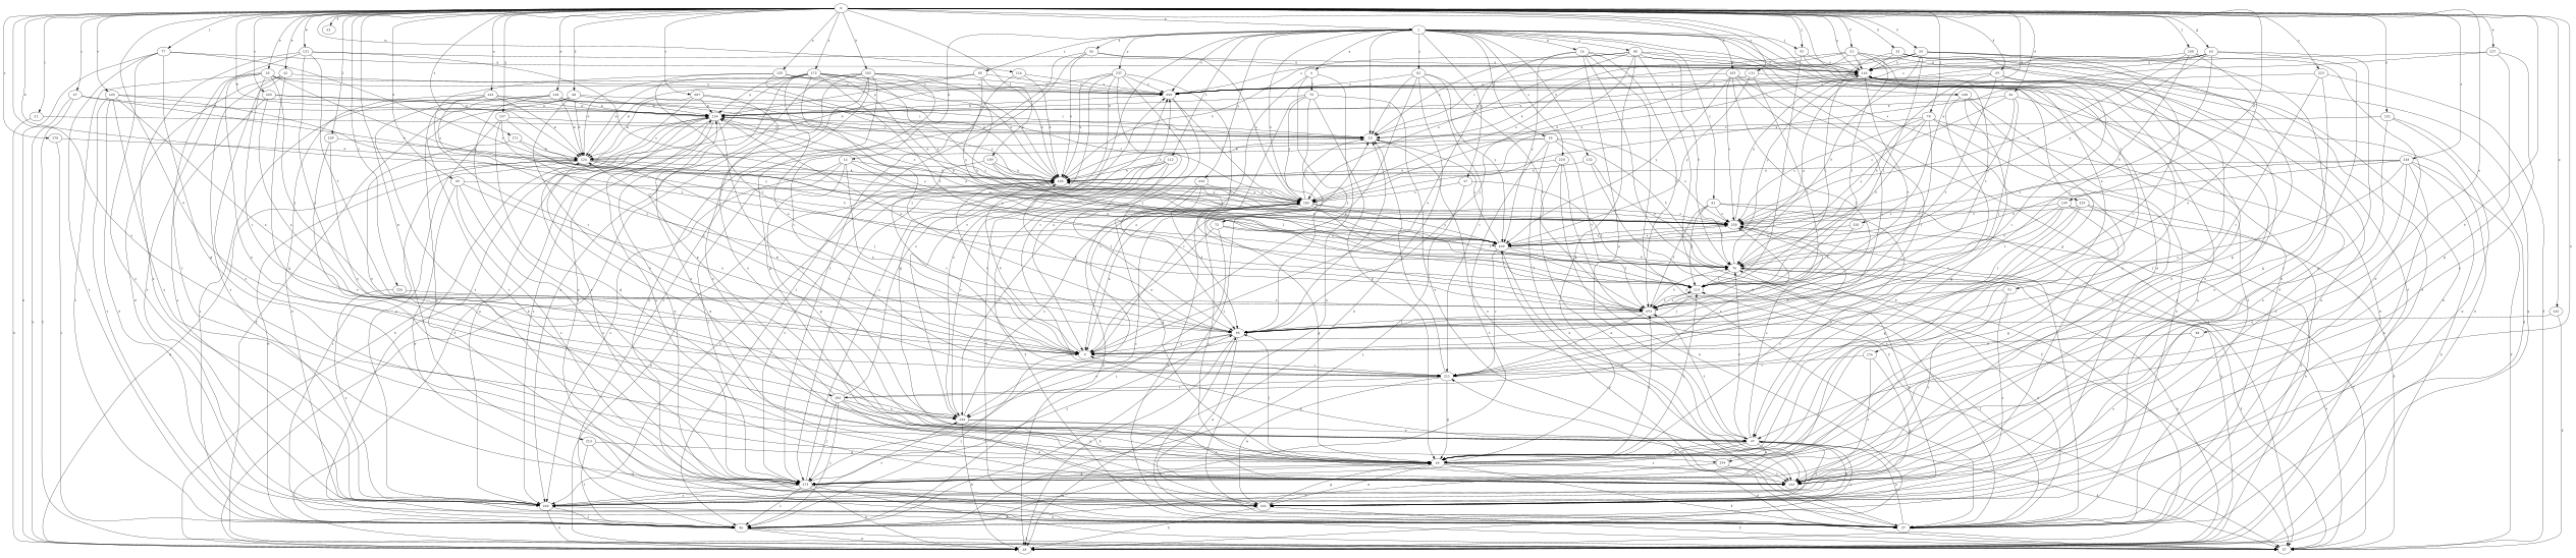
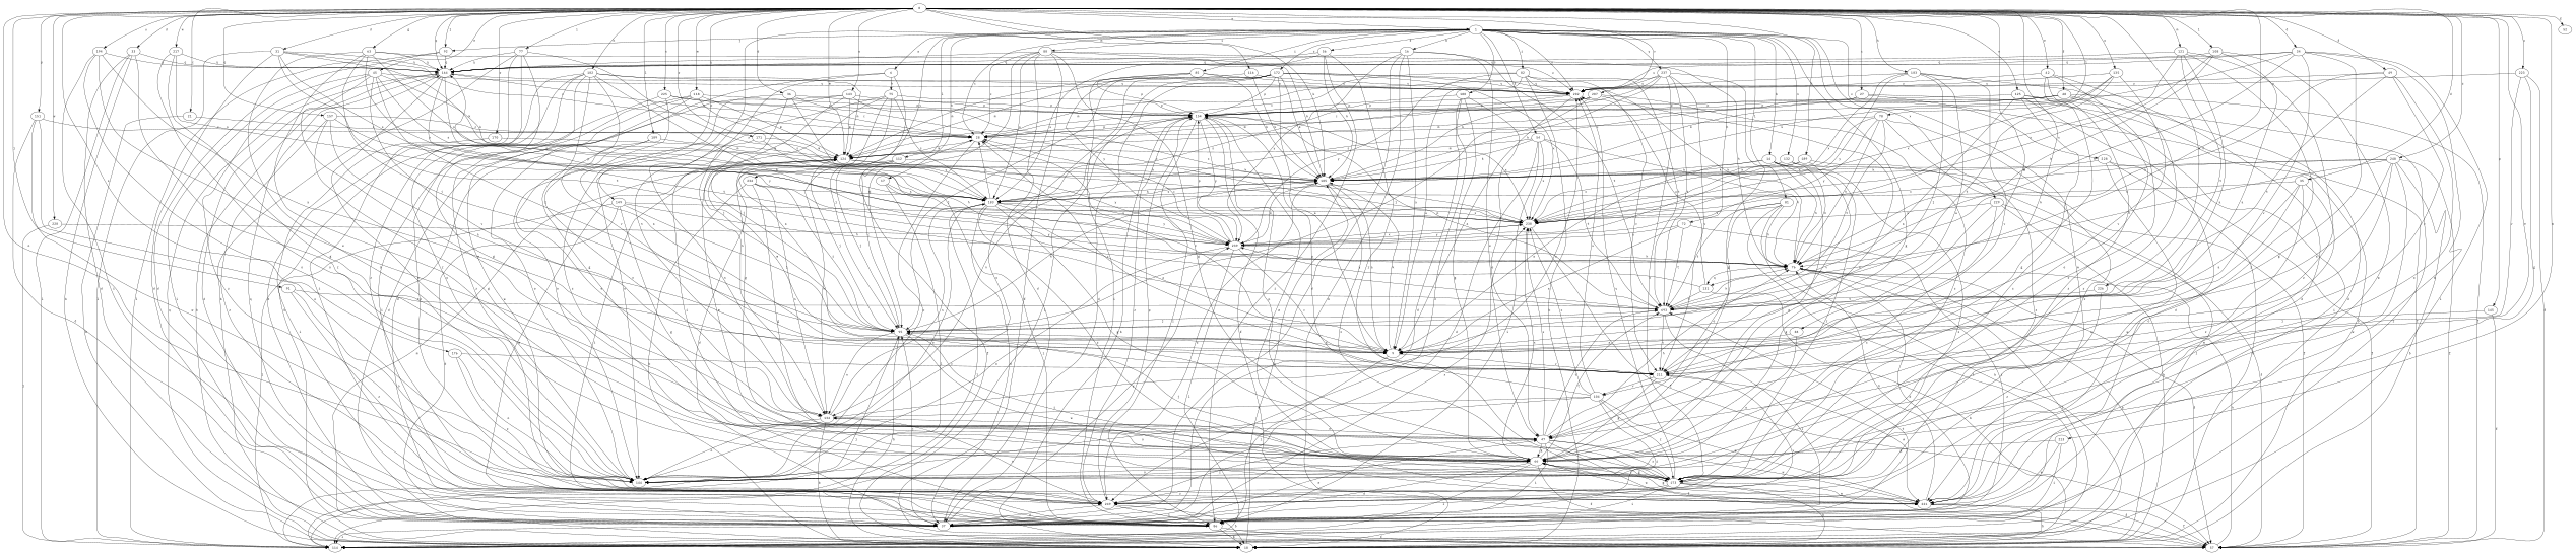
  strict digraph {
    fontname="IBM Plex Mono"
    node [fontname="IBM Plex Mono"]
    edge [fontname="IBM Plex Mono"]
    0
    1
    21
    27
    31
    33
    34
    35
    36
    38
    42
    45
    47
    48
    49
    52
    63
    77
    78
    91
    92
    102
    103
    104
    105
    108
    109
    116
    118
    121
    124
    125
    131
    135
    143
    144
    145
    149
    151
    157
    164
    170
    171
    176
    189
    194
    207
    213
    217
    220
    223
    225
    226
    248
    6
    14
    16
    17
    28
    54
    56
    66
    72
    80
    81
    82
    85
    112
    132
    134
    172
    180
    202
    221
    228
    229
    234
    237
    18
    57
    154
    37
    n83 [label=693]
    114
    183
    173
    211
    76
    9
    95
    239
    230
    249
    86
    75
    0 -> 1 [label=a]
    0 -> 21 [label=c]
    0 -> 27 [label=c]
    0 -> 31 [label=d]
    0 -> 33 [label=d]
    0 -> 34 [label=d]
    0 -> 35 [label=d]
    0 -> 36 [label=d]
    0 -> 38 [label=e]
    0 -> 42 [label=e]
    0 -> 45 [label=e]
    0 -> 47 [label=e]
    0 -> 48 [label=f]
    0 -> 49 [label=f]
    0 -> 52 [label=f]
    0 -> 63 [label=g]
    0 -> 77 [label=i]
    0 -> 78 [label=i]
    0 -> 91 [label=j]
    0 -> 92 [label=j]
    0 -> 102 [label=k]
    0 -> 103 [label=k]
    0 -> 104 [label=k]
    0 -> 105 [label=k]
    0 -> 108 [label=l]
    0 -> 109 [label=l]
    0 -> 116 [label=m]
    0 -> 118 [label=m]
    0 -> 121 [label=m]
    0 -> 124 [label=m]
    0 -> 125 [label=n]
    0 -> 131 [label=n]
    0 -> 135 [label=o]
    0 -> 143 [label=o]
    0 -> 144 [label=o]
    0 -> 145 [label=p]
    0 -> 149 [label=p]
    0 -> 151 [label=p]
    0 -> 157 [label=q]
    0 -> 164 [label=q]
    0 -> 170 [label=r]
    0 -> 171 [label=r]
    0 -> 176 [label=s]
    0 -> 189 [label=t]
    0 -> 194 [label=u]
    0 -> 207 [label=v]
    0 -> 213 [label=w]
    0 -> 217 [label=w]
    0 -> 220 [label=w]
    0 -> 223 [label=x]
    0 -> 225 [label=x]
    0 -> 226 [label=x]
    0 -> 248 [label=z]
    1 -> 92 [label=j]
    1 -> 6 [label=a]
    1 -> 14 [label=b]
    1 -> 16 [label=b]
    1 -> 17 [label=b]
    1 -> 28 [label=c]
    1 -> 54 [label=f]
    1 -> 56 [label=f]
    1 -> 66 [label=g]
    1 -> 72 [label=h]
    1 -> 80 [label=i]
    1 -> 81 [label=i]
    1 -> 82 [label=i]
    1 -> 85 [label=i]
    1 -> 112 [label=l]
    1 -> 132 [label=n]
    1 -> 134 [label=n]
-   0 -> 172 [label=r]
+   1 -> 172 [label=r]
    1 -> 180 [label=s]
    1 -> 202 [label=u]
    1 -> 221 [label=w]
    1 -> 228 [label=x]
    1 -> 229 [label=x]
    1 -> 234 [label=y]
    1 -> 237 [label=y]
    21 -> 28 [label=c]
    21 -> 18 [label=b]
    27 -> 105 [label=k]
    27 -> 18 [label=b]
    27 -> 57 [label=f]
    27 -> 154 [label=p]
    31 -> 105 [label=k]
    31 -> 164 [label=q]
    31 -> 28 [label=c]
    31 -> 37 [label=d]
    31 -> n83 [label=t]
    31 -> 114 [label=l]
    31 -> 183 [label=s]
    33 -> 164 [label=q]
    33 -> 18 [label=b]
    33 -> 37 [label=d]
    33 -> 114 [label=l]
    33 -> 173 [label=r]
    34 -> 164 [label=q]
    34 -> 66 [label=g]
    34 -> 202 [label=u]
    34 -> 221 [label=w]
    34 -> 114 [label=l]
    34 -> 183 [label=s]
    34 -> 211 [label=v]
    34 -> 76 [label=h]
    35 -> 144 [label=o]
    35 -> 221 [label=w]
    35 -> 183 [label=s]
    35 -> 173 [label=r]
    35 -> 9 [label=a]
    36 -> 144 [label=o]
    36 -> 154 [label=p]
    36 -> 95 [label=j]
    36 -> 239 [label=y]
    36 -> 230 [label=x]
    38 -> 144 [label=o]
    38 -> 9 [label=a]
    42 -> 66 [label=g]
    42 -> 202 [label=u]
    42 -> 37 [label=d]
    42 -> 173 [label=r]
    42 -> 249 [label=z]
    45 -> 47 [label=e]
    45 -> 105 [label=k]
    45 -> 202 [label=u]
    45 -> 183 [label=s]
    45 -> 211 [label=v]
    45 -> 95 [label=j]
    45 -> 249 [label=z]
    45 -> 86 [label=i]
    47 -> 66 [label=g]
    47 -> 221 [label=w]
    47 -> 57 [label=f]
    47 -> n83 [label=t]
    47 -> 173 [label=r]
    47 -> 76 [label=h]
    47 -> 230 [label=x]
    47 -> 249 [label=z]
    47 -> 86 [label=i]
    48 -> 47 [label=e]
    48 -> 124 [label=m]
    48 -> 28 [label=c]
    48 -> 57 [label=f]
    48 -> 154 [label=p]
    48 -> 173 [label=r]
    49 -> 144 [label=o]
    49 -> 202 [label=u]
    49 -> n83 [label=t]
    49 -> 211 [label=v]
    49 -> 76 [label=h]
    63 -> 144 [label=o]
    63 -> 164 [label=q]
    63 -> 202 [label=u]
    63 -> 183 [label=s]
    63 -> 173 [label=r]
    63 -> 95 [label=j]
    63 -> 230 [label=x]
    77 -> 164 [label=q]
    77 -> 66 [label=g]
    77 -> 18 [label=b]
    77 -> 230 [label=x]
    77 -> 249 [label=z]
    77 -> 86 [label=i]
    78 -> 28 [label=c]
    78 -> n83 [label=t]
    78 -> 173 [label=r]
    78 -> 76 [label=h]
    78 -> 239 [label=y]
    78 -> 230 [label=x]
    78 -> 249 [label=z]
    91 -> 144 [label=o]
    91 -> n83 [label=t]
    91 -> 249 [label=z]
    92 -> 164 [label=q]
    92 -> 37 [label=d]
    92 -> 114 [label=l]
    102 -> 124 [label=m]
    102 -> 144 [label=o]
    102 -> 66 [label=g]
    102 -> 202 [label=u]
    102 -> 18 [label=b]
    102 -> 37 [label=d]
    102 -> 211 [label=v]
    102 -> 76 [label=h]
    102 -> 249 [label=z]
    103 -> 202 [label=u]
    103 -> 37 [label=d]
    103 -> 211 [label=v]
    103 -> 9 [label=a]
    103 -> 95 [label=j]
    103 -> 239 [label=y]
    103 -> 230 [label=x]
    104 -> 144 [label=o]
    104 -> 134 [label=n]
    104 -> 202 [label=u]
    104 -> 221 [label=w]
    104 -> 154 [label=p]
    104 -> 173 [label=r]
    104 -> 230 [label=x]
    104 -> 86 [label=i]
    105 -> 183 [label=s]
    105 -> 173 [label=r]
    105 -> 9 [label=a]
    105 -> 249 [label=z]
    108 -> 164 [label=q]
    108 -> 221 [label=w]
    108 -> 76 [label=h]
    108 -> 9 [label=a]
    108 -> 230 [label=x]
    109 -> 47 [label=e]
    109 -> 124 [label=m]
    109 -> 134 [label=n]
    116 -> 105 [label=k]
    116 -> 202 [label=u]
    116 -> 239 [label=y]
    118 -> 124 [label=m]
    118 -> 144 [label=o]
    118 -> 221 [label=w]
    118 -> 154 [label=p]
    118 -> 183 [label=s]
    118 -> 86 [label=i]
    121 -> 164 [label=q]
    121 -> n83 [label=t]
    121 -> 173 [label=r]
    121 -> 9 [label=a]
    121 -> 230 [label=x]
    121 -> 249 [label=z]
    124 -> 105 [label=k]
    124 -> 95 [label=j]
    124 -> 239 [label=y]
    124 -> 86 [label=i]
    125 -> 154 [label=p]
    125 -> 37 [label=d]
    125 -> 114 [label=l]
    125 -> 173 [label=r]
    125 -> 9 [label=a]
    125 -> 86 [label=i]
    131 -> 202 [label=u]
    131 -> 18 [label=b]
    131 -> n83 [label=t]
    131 -> 239 [label=y]
    135 -> 105 [label=k]
    135 -> 202 [label=u]
    135 -> n83 [label=t]
    135 -> 211 [label=v]
    135 -> 230 [label=x]
    143 -> 124 [label=m]
    143 -> 154 [label=p]
    143 -> 37 [label=d]
    143 -> 173 [label=r]
    143 -> 95 [label=j]
    143 -> 230 [label=x]
    145 -> 57 [label=f]
    145 -> 95 [label=j]
    149 -> 66 [label=g]
    149 -> 37 [label=d]
    149 -> 114 [label=l]
    149 -> 76 [label=h]
    149 -> 95 [label=j]
    149 -> 230 [label=x]
    151 -> 144 [label=o]
    151 -> 28 [label=c]
    151 -> 221 [label=w]
    151 -> 37 [label=d]
    157 -> 28 [label=c]
    157 -> 66 [label=g]
    157 -> 9 [label=a]
    157 -> 239 [label=y]
    157 -> 249 [label=z]
    164 -> 144 [label=o]
    164 -> 202 [label=u]
    164 -> 18 [label=b]
    164 -> 37 [label=d]
    164 -> n83 [label=t]
    164 -> 239 [label=y]
    170 -> 124 [label=m]
    170 -> 86 [label=i]
    171 -> 124 [label=m]
    171 -> 134 [label=n]
    171 -> 76 [label=h]
    176 -> 144 [label=o]
    176 -> 211 [label=v]
    176 -> 249 [label=z]
    189 -> 105 [label=k]
    189 -> 114 [label=l]
    189 -> 211 [label=v]
    189 -> 230 [label=x]
-   47 -> 194 [label=e]
+   194 -> 47 [label=e]
    194 -> 144 [label=o]
    194 -> 164 [label=q]
    194 -> 9 [label=a]
    194 -> 86 [label=i]
    207 -> 47 [label=e]
    207 -> 124 [label=m]
    207 -> 154 [label=p]
    207 -> 183 [label=s]
    207 -> 173 [label=r]
    213 -> 66 [label=g]
    213 -> 221 [label=w]
    213 -> 86 [label=i]
    217 -> 144 [label=o]
    217 -> 164 [label=q]
    217 -> 66 [label=g]
    217 -> 183 [label=s]
    220 -> 114 [label=l]
    220 -> 239 [label=y]
    223 -> 66 [label=g]
    223 -> 202 [label=u]
    223 -> 57 [label=f]
    223 -> 211 [label=v]
    225 -> 28 [label=c]
    225 -> 154 [label=p]
    225 -> 9 [label=a]
    225 -> 249 [label=z]
    226 -> n83 [label=t]
    226 -> 249 [label=z]
    248 -> 105 [label=k]
    248 -> 144 [label=o]
    248 -> 221 [label=w]
    248 -> 18 [label=b]
    248 -> 57 [label=f]
    248 -> 76 [label=h]
    248 -> 9 [label=a]
    248 -> 230 [label=x]
    6 -> 134 [label=n]
    6 -> 37 [label=d]
    6 -> 95 [label=j]
    6 -> 75 [label=h]
    14 -> 105 [label=k]
    14 -> 66 [label=g]
    14 -> 173 [label=r]
    14 -> 76 [label=h]
    14 -> 9 [label=a]
    14 -> 249 [label=z]
    16 -> 47 [label=e]
    16 -> 164 [label=q]
    16 -> 18 [label=b]
    16 -> 37 [label=d]
    16 -> n83 [label=t]
    16 -> 9 [label=a]
    16 -> 239 [label=y]
    17 -> 114 [label=l]
    17 -> 183 [label=s]
    17 -> 86 [label=i]
    28 -> 124 [label=m]
    28 -> 144 [label=o]
    28 -> 164 [label=q]
    28 -> 154 [label=p]
    54 -> 105 [label=k]
    54 -> 124 [label=m]
    54 -> 37 [label=d]
    54 -> n83 [label=t]
    54 -> 76 [label=h]
    54 -> 230 [label=x]
    54 -> 86 [label=i]
    56 -> 105 [label=k]
    56 -> 164 [label=q]
    56 -> 183 [label=s]
    56 -> 173 [label=r]
    56 -> 86 [label=i]
    66 -> 124 [label=m]
    66 -> 144 [label=o]
    66 -> 221 [label=w]
    66 -> 57 [label=f]
    66 -> 37 [label=d]
    66 -> n83 [label=t]
    66 -> 114 [label=l]
    66 -> 173 [label=r]
    66 -> 95 [label=j]
    66 -> 230 [label=x]
    72 -> n83 [label=t]
    72 -> 9 [label=a]
    72 -> 239 [label=y]
    72 -> 86 [label=i]
    80 -> 105 [label=k]
    80 -> 164 [label=q]
    80 -> 28 [label=c]
    80 -> 66 [label=g]
    80 -> 57 [label=f]
    80 -> 37 [label=d]
    80 -> 183 [label=s]
    80 -> 76 [label=h]
    80 -> 95 [label=j]
    81 -> 47 [label=e]
    81 -> 18 [label=b]
    81 -> n83 [label=t]
    81 -> 114 [label=l]
    81 -> 76 [label=h]
    81 -> 230 [label=x]
    82 -> 28 [label=c]
    82 -> 202 [label=u]
    82 -> 18 [label=b]
    82 -> n83 [label=t]
    82 -> 211 [label=v]
    82 -> 9 [label=a]
    82 -> 239 [label=y]
    85 -> 105 [label=k]
    85 -> 124 [label=m]
    85 -> 202 [label=u]
    85 -> 154 [label=p]
    85 -> 86 [label=i]
    112 -> 105 [label=k]
    112 -> 134 [label=n]
    112 -> 57 [label=f]
    112 -> 37 [label=d]
    112 -> 95 [label=j]
    132 -> 105 [label=k]
    132 -> 57 [label=f]
    132 -> 76 [label=h]
    134 -> 47 [label=e]
    134 -> 144 [label=o]
    134 -> 202 [label=u]
    134 -> 18 [label=b]
    134 -> 183 [label=s]
    172 -> 105 [label=k]
    172 -> 124 [label=m]
    172 -> 144 [label=o]
    172 -> 202 [label=u]
    172 -> 154 [label=p]
    172 -> 37 [label=d]
    172 -> 114 [label=l]
    172 -> 76 [label=h]
    172 -> 9 [label=a]
    172 -> 95 [label=j]
    172 -> 230 [label=x]
    180 -> 47 [label=e]
    180 -> 66 [label=g]
    180 -> 154 [label=p]
    180 -> 37 [label=d]
    180 -> 249 [label=z]
    202 -> 154 [label=p]
    202 -> 183 [label=s]
    202 -> 9 [label=a]
    221 -> 66 [label=g]
    221 -> 18 [label=b]
    221 -> 57 [label=f]
    221 -> 76 [label=h]
    228 -> 105 [label=k]
    228 -> 221 [label=w]
    228 -> 18 [label=b]
    228 -> 57 [label=f]
    229 -> 66 [label=g]
    229 -> 18 [label=b]
    229 -> 57 [label=f]
    229 -> 173 [label=r]
    229 -> 230 [label=x]
    234 -> 66 [label=g]
    234 -> 134 [label=n]
    234 -> 18 [label=b]
    234 -> 183 [label=s]
    234 -> 95 [label=j]
    237 -> 105 [label=k]
    237 -> 124 [label=m]
    237 -> 66 [label=g]
    237 -> 202 [label=u]
    237 -> n83 [label=t]
    237 -> 173 [label=r]
    237 -> 211 [label=v]
    237 -> 95 [label=j]
    18 -> 105 [label=k]
    18 -> 124 [label=m]
    18 -> 164 [label=q]
    57 -> 76 [label=h]
    154 -> 28 [label=c]
    154 -> 134 [label=n]
    154 -> 221 [label=w]
    154 -> 18 [label=b]
    154 -> 57 [label=f]
    154 -> 239 [label=y]
    154 -> 230 [label=x]
    154 -> 249 [label=z]
    154 -> 86 [label=i]
    37 -> 47 [label=e]
    37 -> 114 [label=l]
    37 -> 211 [label=v]
    37 -> 95 [label=j]
    37 -> 239 [label=y]
    37 -> 230 [label=x]
    n83 -> 154 [label=p]
    n83 -> 114 [label=l]
    n83 -> 211 [label=v]
    n83 -> 76 [label=h]
    n83 -> 95 [label=j]
    114 -> n83 [label=t]
    114 -> 95 [label=j]
    183 -> 105 [label=k]
    183 -> 144 [label=o]
    183 -> 28 [label=c]
    183 -> 66 [label=g]
    183 -> 37 [label=d]
    183 -> 114 [label=l]
    183 -> 173 [label=r]
    183 -> 9 [label=a]
    183 -> 239 [label=y]
    183 -> 230 [label=x]
    173 -> 66 [label=g]
    173 -> 202 [label=u]
    173 -> 221 [label=w]
    173 -> 18 [label=b]
    173 -> 57 [label=f]
    173 -> 154 [label=p]
    173 -> 95 [label=j]
    173 -> 249 [label=z]
    173 -> 86 [label=i]
    211 -> 104 [label=v]
    211 -> 28 [label=c]
    211 -> 66 [label=g]
    211 -> 221 [label=w]
-   76 -> 164 [label=q]
+   76 -> 131 [label=q]
    76 -> 18 [label=b]
    76 -> 57 [label=f]
    76 -> 37 [label=d]
    76 -> 114 [label=l]
    9 -> 105 [label=k]
    9 -> 124 [label=m]
    9 -> 28 [label=c]
    9 -> 211 [label=v]
    9 -> 86 [label=i]
    95 -> 105 [label=k]
    95 -> 28 [label=c]
    95 -> 134 [label=n]
    95 -> 221 [label=w]
    95 -> 18 [label=b]
    95 -> 9 [label=a]
    239 -> 105 [label=k]
    239 -> 144 [label=o]
    239 -> 28 [label=c]
    239 -> 154 [label=p]
    239 -> 114 [label=l]
    239 -> 211 [label=v]
    239 -> 76 [label=h]
    239 -> 230 [label=x]
    230 -> 164 [label=q]
    230 -> 57 [label=f]
    230 -> 239 [label=y]
    249 -> 134 [label=n]
    249 -> 18 [label=b]
    249 -> 154 [label=p]
    249 -> 37 [label=d]
    249 -> 86 [label=i]
    86 -> 124 [label=m]
    86 -> 164 [label=q]
    86 -> 18 [label=b]
    86 -> 57 [label=f]
    75 -> 144 [label=o]
    75 -> 66 [label=g]
    75 -> 154 [label=p]
    75 -> 183 [label=s]
    75 -> 9 [label=a]
    75 -> 86 [label=i]
  }
